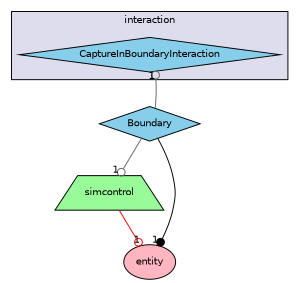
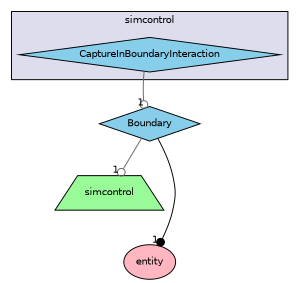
  digraph {
    compound=true
    node [fillcolor=skyblue fontname=Helvetica fontsize=10 shape=diamond style=filled]
    edge [arrowhead=odot color=gray40 headlabel=1 labeldistance=1.5 labelfontname=Helvetica labelfontsize=10]
    n1 [label=CaptureInBoundaryInteraction pencolor=black]
    n2 [label=Boundary]
    n3 [fillcolor=palegreen label=simcontrol shape=trapezium]
    n4 [fillcolor=lightpink label=entity shape=ellipse]
    subgraph cluster_1 {
      bgcolor="#ddddee"
      fontname=Helvetica
      fontsize=10
-     label=interaction
+     label=simcontrol
      pencolor=black
      n1
    }
-   n2 -> n1
+   n1 -> n2
    n2 -> n3
    n2 -> n4 [arrowhead=dot color=black]
-   n3 -> n4 [color=red]
  }
